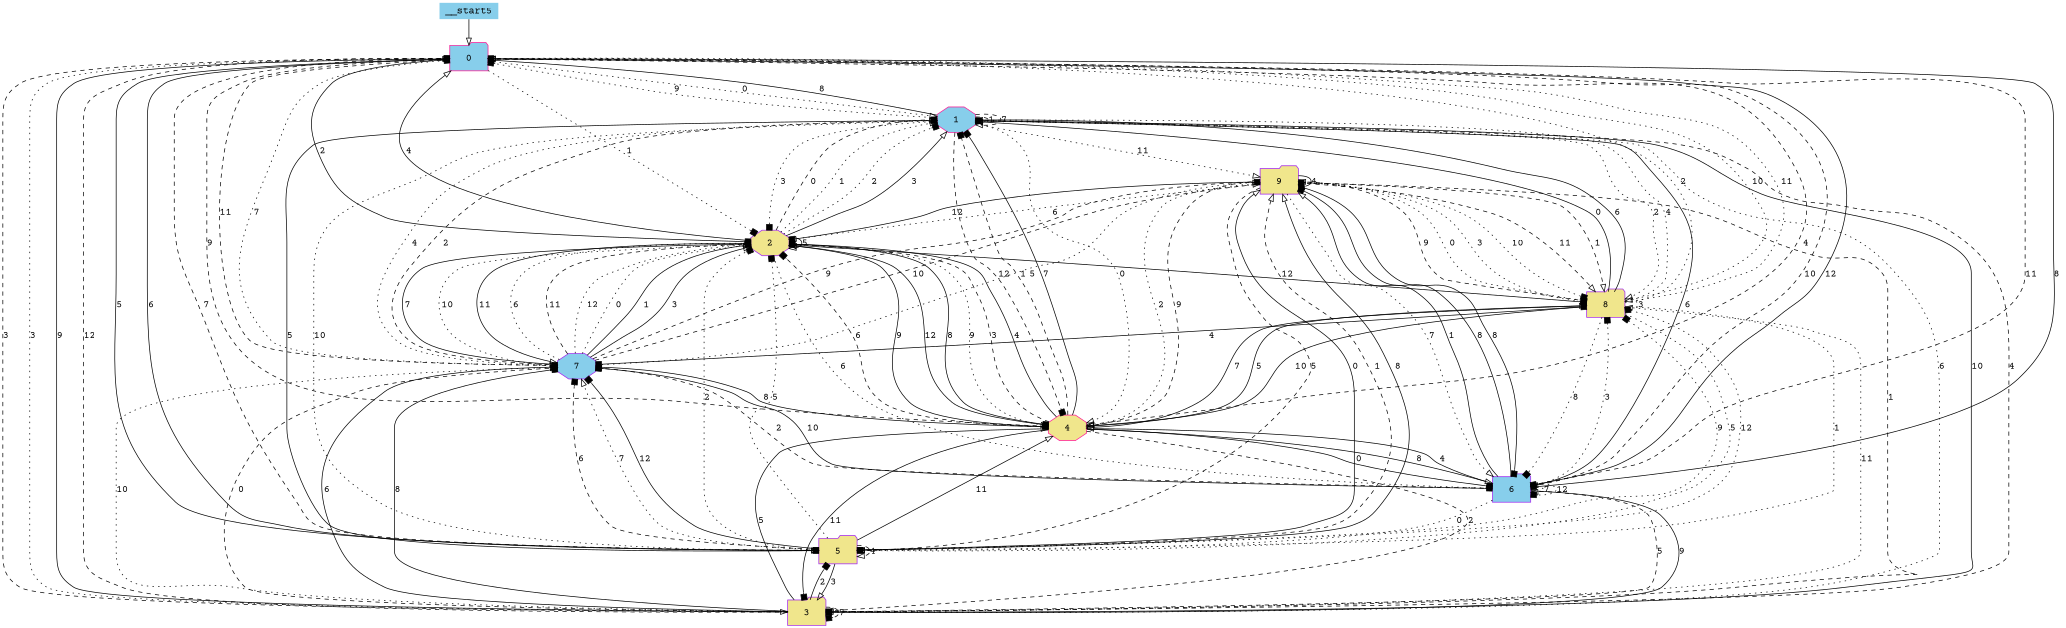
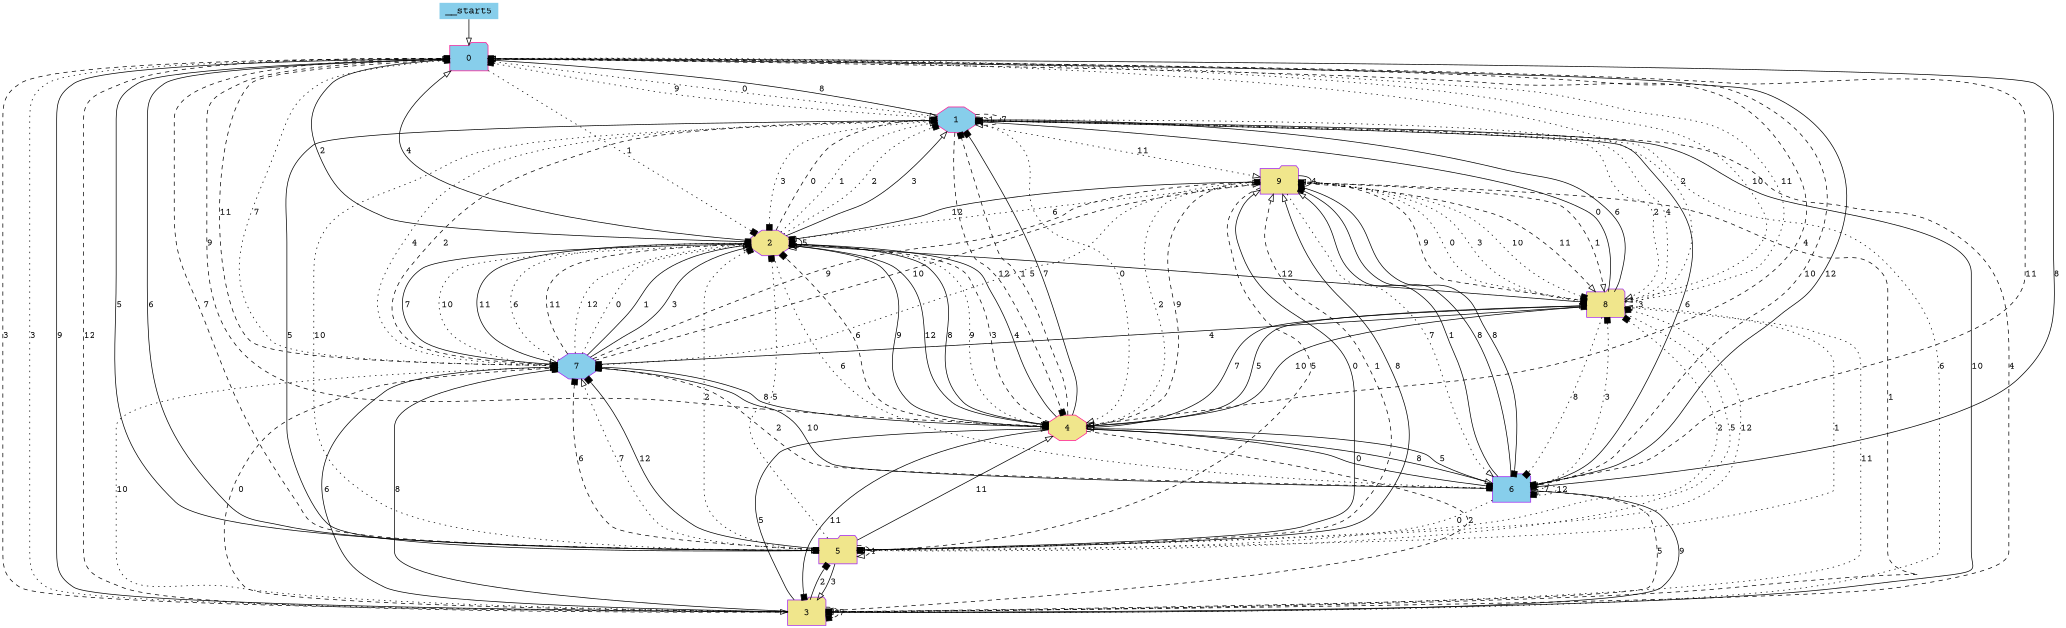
  digraph {
    fontname="Courier Prime"
    node [color=purple fillcolor=khaki fontname="Courier Prime" shape=folder style=filled]
    edge [arrowhead=box fontname="Courier Prime" style=solid]
    n1 [color=deeppink fillcolor=skyblue label=0]
    n2 [color=deeppink fillcolor=skyblue label=1 shape=octagon]
    n3 [label=2 shape=octagon]
    n4 [label=3]
    n5 [color=deeppink label=4 shape=octagon]
    n6 [label=5]
    n7 [fillcolor=skyblue label=6]
    n8 [fillcolor=skyblue label=7 shape=octagon]
    n9 [label=8]
    n10 [label=9]
    n11 [color=deeppink fillcolor=skyblue height=0 label=__start5 shape=none width=0]
    n1 -> n2 [arrowhead=onormal label=0 style=dotted]
    n1 -> n3 [label=1 style=dotted]
    n1 -> n3 [label=2]
    n1 -> n4 [arrowhead=onormal label=3 style=dashed]
    n1 -> n5 [arrowhead=onormal label=4 style=dashed]
    n1 -> n5 [label=9 style=dashed]
    n1 -> n6 [arrowhead=onormal label=5]
    n1 -> n6 [label=6]
    n1 -> n6 [label=7 style=dashed]
    n1 -> n7 [label=8]
    n1 -> n7 [arrowhead=onormal label=10 style=dashed]
    n1 -> n7 [label=12]
    n1 -> n8 [arrowhead=onormal label=11 style=dashed]
    n2 -> n1 [label=8]
    n2 -> n1 [label=9 style=dotted]
    n2 -> n2 [arrowhead=onormal label=1 style=dashed]
    n2 -> n2 [arrowhead=onormal label=7 style=dashed]
    n2 -> n3 [label=3 style=dotted]
    n2 -> n4 [label=6 style=dotted]
    n2 -> n4 [arrowhead=onormal label=10]
    n2 -> n5 [arrowhead=onormal label=0 style=dotted]
    n2 -> n5 [label=12 style=dashed]
    n2 -> n6 [arrowhead=onormal label=5]
    n2 -> n9 [arrowhead=onormal label=2 style=dotted]
    n2 -> n9 [arrowhead=onormal label=4 style=dotted]
    n2 -> n10 [arrowhead=onormal label=11 style=dotted]
    n3 -> n1 [arrowhead=onormal label=4]
    n3 -> n2 [label=0 style=dashed]
    n3 -> n2 [arrowhead=onormal label=1 style=dotted]
    n3 -> n2 [label=2 style=dotted]
    n3 -> n2 [arrowhead=onormal label=3]
    n3 -> n3 [arrowhead=onormal label=5]
    n3 -> n5 [label=8]
    n3 -> n5 [arrowhead=onormal label=9 style=dotted]
    n3 -> n7 [label=6 style=dotted]
    n3 -> n8 [arrowhead=onormal label=7]
    n3 -> n8 [label=10 style=dotted]
    n3 -> n8 [arrowhead=onormal label=11]
    n3 -> n9 [label=12]
    n4 -> n1 [label=3 style=dotted]
    n4 -> n1 [arrowhead=onormal label=9]
    n4 -> n1 [label=12 style=dashed]
    n4 -> n2 [label=4 style=dashed]
    n4 -> n4 [label=7 style=dashed]
    n4 -> n5 [arrowhead=onormal label=5]
    n4 -> n6 [label=2]
    n4 -> n8 [arrowhead=onormal label=0 style=dashed]
    n4 -> n8 [label=6]
    n4 -> n8 [label=8]
    n4 -> n8 [arrowhead=onormal label=10 style=dotted]
    n4 -> n9 [arrowhead=onormal label=11 style=dotted]
    n4 -> n10 [label=1 style=dashed]
    n5 -> n2 [label=1 style=dashed]
    n5 -> n2 [label=7]
    n5 -> n3 [label=3 style=dashed]
    n5 -> n3 [label=4]
    n5 -> n3 [label=6 style=dashed]
    n5 -> n3 [arrowhead=onormal label=9]
    n5 -> n3 [arrowhead=onormal label=12]
    n5 -> n4 [arrowhead=onormal label=2 style=dashed]
    n5 -> n4 [label=11]
    n5 -> n7 [label=0]
    n5 -> n7 [arrowhead=onormal label=8]
    n5 -> n9 [arrowhead=onormal label=5]
    n5 -> n9 [label=10]
    n6 -> n2 [label=10 style=dotted]
    n6 -> n3 [label=2 style=dotted]
    n6 -> n3 [label=5 style=dotted]
    n6 -> n4 [arrowhead=onormal label=3]
    n6 -> n5 [arrowhead=onormal label=11]
    n6 -> n6 [arrowhead=onormal label=4 style=dashed]
    n6 -> n8 [label=6 style=dashed]
    n6 -> n8 [arrowhead=onormal label=7 style=dotted]
    n6 -> n8 [label=12]
-   n6 -> n9 [label=9 style=dotted]
+   n6 -> n9 [label=2 style=dotted]
    n6 -> n10 [arrowhead=onormal label=0]
    n6 -> n10 [arrowhead=onormal label=1 style=dashed]
    n6 -> n10 [arrowhead=onormal label=8]
    n7 -> n1 [arrowhead=onormal label=11 style=dashed]
    n7 -> n2 [label=6]
    n7 -> n4 [label=5 style=dashed]
    n7 -> n4 [label=9]
-   n7 -> n5 [arrowhead=onormal label=4]
+   n7 -> n5 [arrowhead=onormal label=5]
    n7 -> n6 [label=0 style=dotted]
    n7 -> n7 [arrowhead=onormal label=7 style=dotted]
    n7 -> n7 [label=12 style=dotted]
    n7 -> n8 [label=2 style=dashed]
    n7 -> n8 [label=10]
    n7 -> n9 [label=3 style=dotted]
    n7 -> n10 [arrowhead=onormal label=1]
    n7 -> n10 [label=8]
    n8 -> n1 [label=7 style=dotted]
    n8 -> n2 [arrowhead=onormal label=2 style=dashed]
    n8 -> n2 [arrowhead=onormal label=4 style=dotted]
    n8 -> n3 [arrowhead=onormal label=0 style=dotted]
    n8 -> n3 [arrowhead=onormal label=1]
    n8 -> n3 [arrowhead=onormal label=3]
    n8 -> n3 [label=6 style=dotted]
    n8 -> n3 [label=11 style=dashed]
    n8 -> n3 [label=12 style=dotted]
    n8 -> n5 [label=8]
    n8 -> n10 [arrowhead=onormal label=5 style=dotted]
    n8 -> n10 [label=9 style=dashed]
    n8 -> n10 [arrowhead=onormal label=10 style=dashed]
    n9 -> n1 [arrowhead=onormal label=2 style=dotted]
    n9 -> n1 [arrowhead=onormal label=10 style=dotted]
    n9 -> n1 [label=11 style=dotted]
    n9 -> n2 [arrowhead=onormal label=0]
    n9 -> n2 [arrowhead=onormal label=6]
    n9 -> n5 [arrowhead=onormal label=7]
    n9 -> n6 [label=1 style=dotted]
    n9 -> n6 [arrowhead=onormal label=5 style=dotted]
    n9 -> n6 [arrowhead=onormal label=12 style=dotted]
    n9 -> n7 [label=8 style=dotted]
    n9 -> n8 [label=4]
    n9 -> n9 [label=3 style=dotted]
    n9 -> n10 [arrowhead=onormal label=9 style=dashed]
    n10 -> n3 [arrowhead=onormal label=6 style=dotted]
    n10 -> n3 [label=12]
    n10 -> n5 [arrowhead=onormal label=2 style=dotted]
    n10 -> n5 [arrowhead=onormal label=9 style=dashed]
    n10 -> n6 [arrowhead=onormal label=5 style=dashed]
    n10 -> n7 [arrowhead=onormal label=7 style=dotted]
    n10 -> n7 [label=8]
    n10 -> n9 [label=0 style=dotted]
    n10 -> n9 [arrowhead=onormal label=1 style=dashed]
    n10 -> n9 [label=3 style=dotted]
    n10 -> n9 [label=10 style=dotted]
    n10 -> n9 [arrowhead=onormal label=11 style=dashed]
    n10 -> n10 [label=4]
    n11 -> n1 [arrowhead=onormal]
  }
